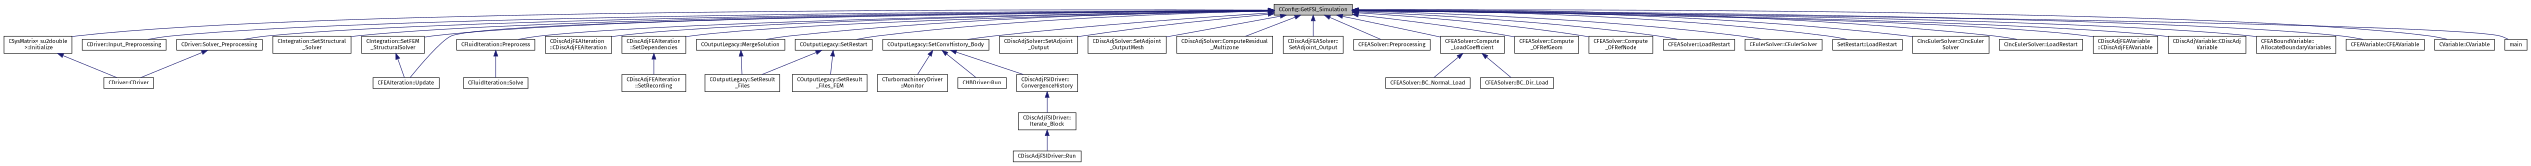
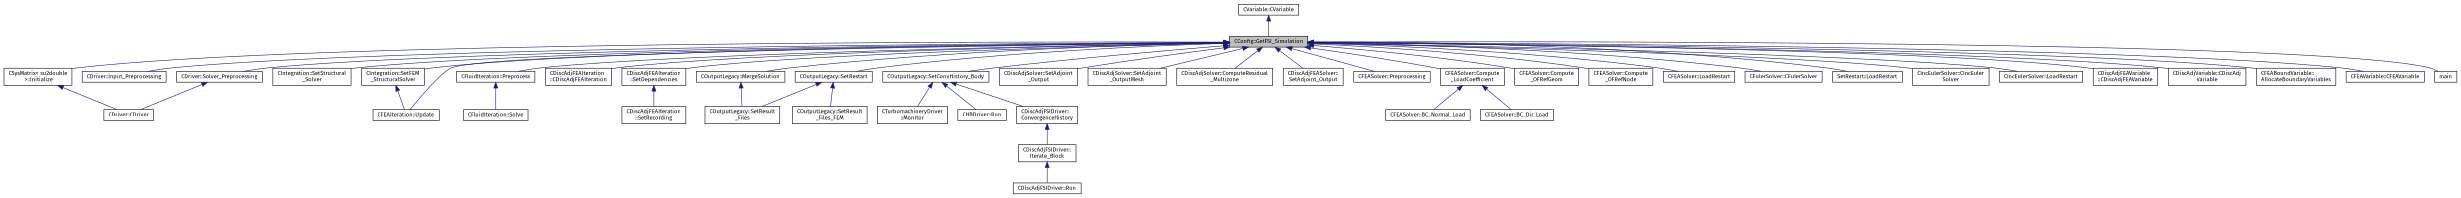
  digraph {
    fontname="Fira Sans"
    rankdir=TB
    node [color=black fillcolor=white fontname="Fira Sans" fontsize=10 shape=record style=filled]
    edge [color=midnightblue dir=back fontname="Fira Sans" fontsize=10 labelfontname=Helvetica labelfontsize=10 style=solid]
    n1 [fillcolor=grey75 fontcolor=black height=0.2 label="CConfig::GetFSI_Simulation" width=0.4]
    n2 [height=0.2 label="CSysMatrix\< su2double\l \>::Initialize" width=0.4]
    n3 [height=0.2 label="CDriver::Input_Preprocessing" width=0.4]
    n4 [height=0.2 label="CDriver::Solver_Preprocessing" width=0.4]
    n5 [height=0.2 label="CIntegration::SetStructural\l_Solver" width=0.4]
    n6 [height=0.2 label="CIntegration::SetFEM\l_StructuralSolver" width=0.4]
    n7 [height=0.2 label="CFEAIteration::Update" width=0.4]
    n8 [height=0.2 label="CFluidIteration::Preprocess" width=0.4]
    n9 [height=0.2 label="CDiscAdjFEAIteration\l::CDiscAdjFEAIteration" width=0.4]
    n10 [height=0.2 label="CDiscAdjFEAIteration\l::SetDependencies" width=0.4]
    n11 [height=0.2 label="COutputLegacy::MergeSolution" width=0.4]
    n12 [height=0.2 label="COutputLegacy::SetRestart" width=0.4]
    n13 [height=0.2 label="COutputLegacy::SetConvHistory_Body" width=0.4]
    n14 [height=0.2 label="CDiscAdjSolver::SetAdjoint\l_Output" width=0.4]
    n15 [height=0.2 label="CDiscAdjSolver::SetAdjoint\l_OutputMesh" width=0.4]
    n16 [height=0.2 label="CDiscAdjSolver::ComputeResidual\l_Multizone" width=0.4]
    n17 [height=0.2 label="CDiscAdjFEASolver::\lSetAdjoint_Output" width=0.4]
    n18 [height=0.2 label="CFEASolver::Preprocessing" width=0.4]
    n19 [height=0.2 label="CFEASolver::Compute\l_LoadCoefficient" width=0.4]
    n20 [height=0.2 label="CFEASolver::Compute\l_OFRefGeom" width=0.4]
    n21 [height=0.2 label="CFEASolver::Compute\l_OFRefNode" width=0.4]
    n22 [height=0.2 label="CFEASolver::LoadRestart" width=0.4]
    n23 [height=0.2 label="CEulerSolver::CEulerSolver" width=0.4]
    n24 [height=0.2 label="SetRestart::LoadRestart" width=0.4]
    n25 [height=0.2 label="CIncEulerSolver::CIncEuler\lSolver" width=0.4]
    n26 [height=0.2 label="CIncEulerSolver::LoadRestart" width=0.4]
    n27 [height=0.2 label="CDiscAdjFEAVariable\l::CDiscAdjFEAVariable" width=0.4]
    n28 [height=0.2 label="CDiscAdjVariable::CDiscAdj\lVariable" width=0.4]
    n29 [height=0.2 label="CFEABoundVariable::\lAllocateBoundaryVariables" width=0.4]
    n30 [height=0.2 label="CFEAVariable::CFEAVariable" width=0.4]
    n31 [height=0.2 label="CVariable::CVariable" width=0.4]
    n32 [height=0.2 label=main width=0.4]
    n33 [height=0.2 label="CDriver::CDriver" width=0.4]
    n34 [height=0.2 label="CFluidIteration::Solve" width=0.4]
    n35 [height=0.2 label="CDiscAdjFEAIteration\l::SetRecording" width=0.4]
    n36 [height=0.2 label="COutputLegacy::SetResult\l_Files" width=0.4]
    n37 [height=0.2 label="COutputLegacy::SetResult\l_Files_FEM" width=0.4]
    n38 [height=0.2 label="CTurbomachineryDriver\l::Monitor" width=0.4]
    n39 [height=0.2 label="CHBDriver::Run" width=0.4]
    n40 [height=0.2 label="CDiscAdjFSIDriver::\lConvergenceHistory" width=0.4]
    n41 [height=0.2 label="CFEASolver::BC_Normal_Load" width=0.4]
    n42 [height=0.2 label="CFEASolver::BC_Dir_Load" width=0.4]
    n43 [height=0.2 label="CDiscAdjFSIDriver::\lIterate_Block" width=0.4]
    n44 [height=0.2 label="CDiscAdjFSIDriver::Run" width=0.4]
    n1 -> n2
    n1 -> n3
    n1 -> n4
    n1 -> n5
    n1 -> n6
    n1 -> n7
    n1 -> n8
    n1 -> n9
    n1 -> n10
    n1 -> n11
    n1 -> n12
    n1 -> n13
    n1 -> n14
    n1 -> n15
    n1 -> n16
    n1 -> n17
    n1 -> n18
    n1 -> n19
    n1 -> n20
    n1 -> n21
    n1 -> n22
    n1 -> n23
    n1 -> n24
    n1 -> n25
    n1 -> n26
    n1 -> n27
    n1 -> n28
    n1 -> n29
    n1 -> n30
-   n1 -> n31
+   n31 -> n1
    n1 -> n32
    n2 -> n33
    n4 -> n33
    n6 -> n7
    n8 -> n34
    n10 -> n35
    n11 -> n36
    n12 -> n36
    n12 -> n37
    n13 -> n38
    n13 -> n39
    n13 -> n40
    n19 -> n41
    n19 -> n42
    n40 -> n43
    n43 -> n44
  }
